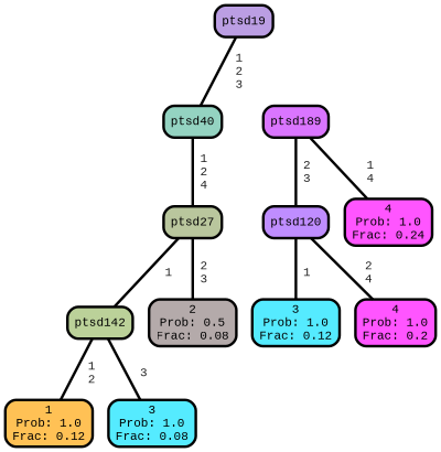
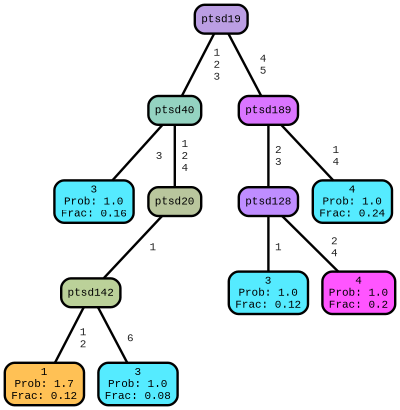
  graph {
    fontname="Liberation Mono"
    ranksep="0 equally"
    splines=straight
    node [color=black fillcolor="#55ebff" fontcolor=black fontname="Liberation Mono" penwidth=3 shape=box style="filled, rounded"]
    edge [color=black fontcolor=grey14 fontname="Liberation Mono" fontweight=bold penwidth=3]
+   n1 [label="3\nProb: 1.0\nFrac: 0.16"]
    n2 [fillcolor="#94d3c1" label=ptsd40]
-   n3 [fillcolor="#b9c69d" label=ptsd27]
+   n3 [fillcolor="#b9c69d" label=ptsd20]
    n4 [fillcolor="#bbd199" label=ptsd142]
-   n5 [fillcolor="#b4aaaa" label="2\nProb: 0.5\nFrac: 0.08"]
-   n6 [fillcolor="#ffc155" label="1\nProb: 1.0\nFrac: 0.12"]
+   n6 [fillcolor="#ffc155" label="1\nProb: 1.7\nFrac: 0.12"]
    n7 [label="3\nProb: 1.0\nFrac: 0.08"]
    n8 [fillcolor="#bb9ee3" label=ptsd19]
    n9 [fillcolor="#da75ff" label=ptsd189]
-   n10 [fillcolor="#bf8dff" label=ptsd120]
-   n11 [fillcolor="#ff55ff" label="4\nProb: 1.0\nFrac: 0.24"]
+   n10 [fillcolor="#bf8dff" label=ptsd128]
+   n11 [label="4\nProb: 1.0\nFrac: 0.24"]
    n12 [label="3\nProb: 1.0\nFrac: 0.12"]
    n13 [fillcolor="#ff55ff" label="4\nProb: 1.0\nFrac: 0.2"]
    subgraph sub_1 {
      rank=same
    }
+   n2 -- n1 [label=" 3"]
    n2 -- n3 [label=" 1\n 2\n 4"]
    n3 -- n4 [label=" 1"]
-   n3 -- n5 [label=" 2\n 3"]
    n4 -- n6 [label=" 1\n 2"]
-   n4 -- n7 [label=" 3"]
+   n4 -- n7 [label=" 6"]
    n8 -- n2 [label=" 1\n 2\n 3"]
+   n8 -- n9 [label=" 4\n 5"]
    n9 -- n10 [label=" 2\n 3"]
    n9 -- n11 [label=" 1\n 4"]
    n10 -- n12 [label=" 1"]
    n10 -- n13 [label=" 2\n 4"]
  }
